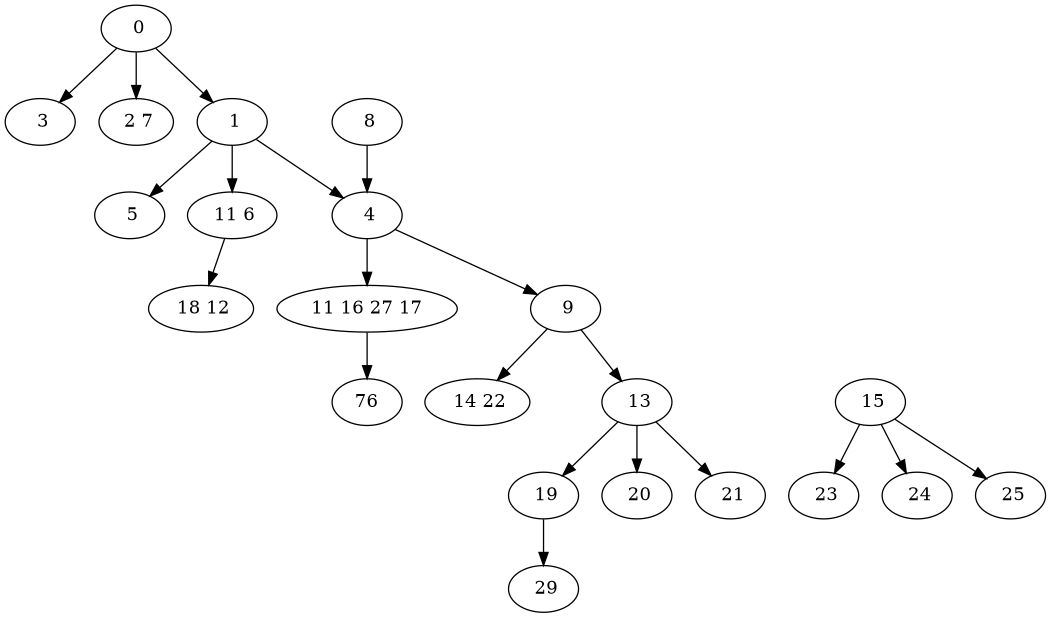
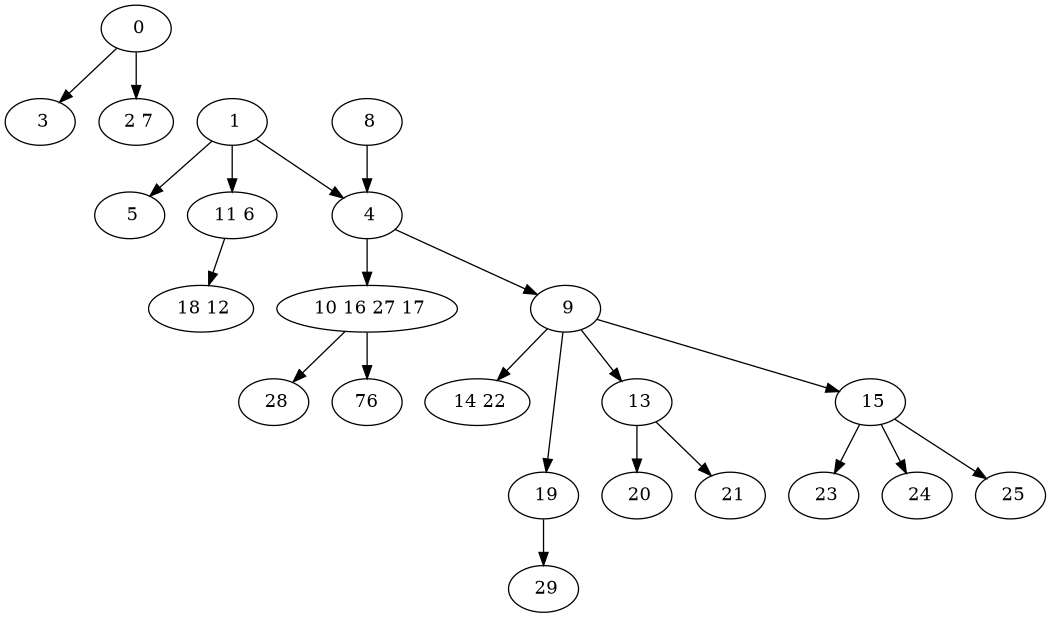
  digraph {
    " 0"
    " 1"
    " 3"
    " 2 7"
    " 4"
    " 5"
    " 11 6"
    " 9"
-   " 10 16 27 17" [label="11 16 27 17"]
+   " 10 16 27 17"
    " 18 12"
    " 8"
    " 13"
    " 15"
    " 14 22"
+   " 28"
    n16 [label=76]
    " 19"
    " 20"
    " 21"
    " 23"
    " 24"
    " 25"
    " 29"
-   " 0" -> " 1"
    " 0" -> " 3"
    " 0" -> " 2 7"
    " 1" -> " 4"
    " 1" -> " 5"
    " 1" -> " 11 6"
    " 4" -> " 9"
    " 4" -> " 10 16 27 17"
    " 11 6" -> " 18 12"
    " 9" -> " 13"
+   " 9" -> " 15"
    " 9" -> " 14 22"
+   " 10 16 27 17" -> " 28"
    " 10 16 27 17" -> n16
    " 8" -> " 4"
-   " 13" -> " 19"
+   " 9" -> " 19"
    " 13" -> " 20"
    " 13" -> " 21"
    " 15" -> " 23"
    " 15" -> " 24"
    " 15" -> " 25"
    " 19" -> " 29"
  }
